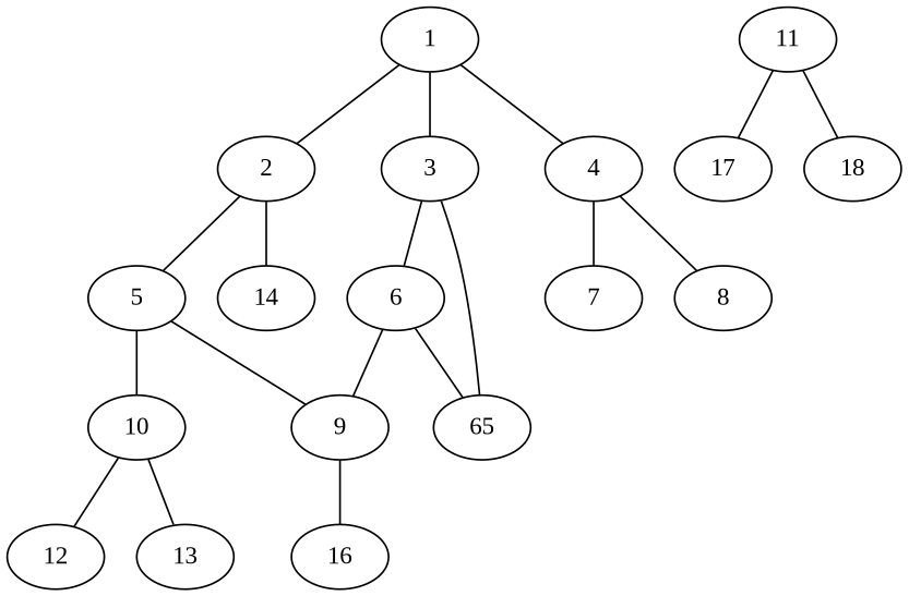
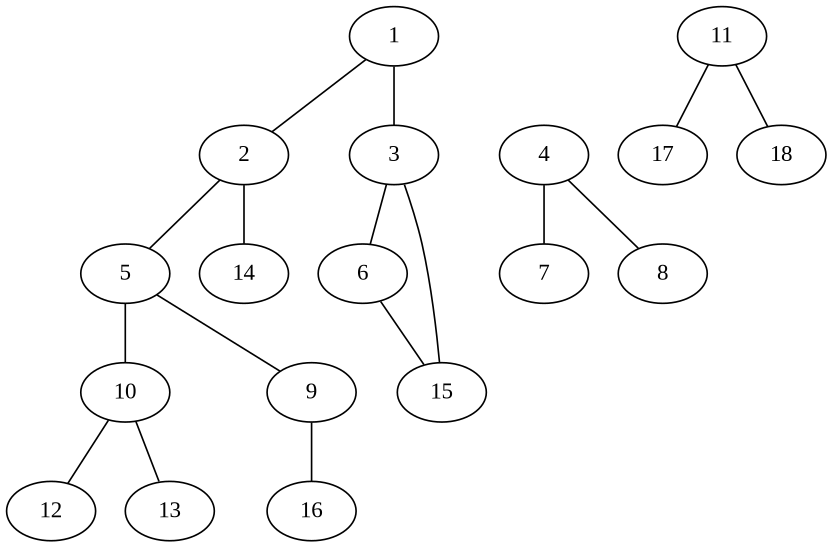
  graph {
    fontname="Liberation Serif"
    node [chem=C fontname="Liberation Serif"]
    edge [fontname="Liberation Serif" valence=1]
    1
    2
    3
    4 [chem=N]
    5
    14 [chem=H]
    6
-   15 [chem=H label=65]
+   15 [chem=H]
    7 [chem=O]
    8 [chem=O]
    9
    10 [chem=N]
    16 [chem=H]
    12 [chem=O]
    13 [chem=O]
    11 [chem=N]
    17 [chem=H]
    18 [chem=H]
    1 -- 2 [valence=2]
    1 -- 3
-   1 -- 4
    2 -- 5
    2 -- 14
    3 -- 6 [valence=2]
    3 -- 15
    4 -- 7 [valence=2]
    4 -- 8
    5 -- 9 [valence=2]
    5 -- 10
    6 -- 15
-   6 -- 9
    9 -- 16
    10 -- 12 [valence=2]
    10 -- 13
    11 -- 17
    11 -- 18
  }
